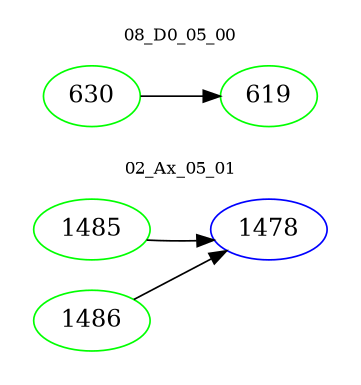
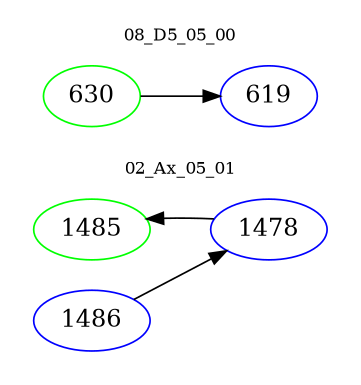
  digraph {
    rankdir=LR
    node [color=green]
    edge [color=black]
    n1 [label=1485]
    n2 [color=blue label=1478]
-   n3 [label=1486]
+   n3 [color=blue label=1486]
    n4 [label=630]
-   n5 [label=619]
+   n5 [color=blue label=619]
    subgraph cluster_1 {
      color=white
      fontsize=10
      label="02_Ax_05_01"
      n1
      n2
      n3
    }
    subgraph cluster_2 {
      color=white
      fontsize=10
-     label="08_D0_05_00"
+     label="08_D5_05_00"
      n4
      n5
    }
-   n1 -> n2
+   n2 -> n1
    n3 -> n2
    n4 -> n5
  }
